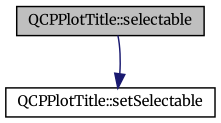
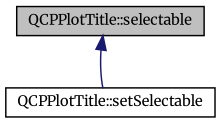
  digraph {
    rankdir=TB
    fontname=Merriweather
    node [color=black fontname=Merriweather fontsize=10 shape=record style=filled]
    n1 [fillcolor=grey75 fontcolor=black height=0.2 label="QCPPlotTitle::selectable" width=0.4]
    n2 [fillcolor=white height=0.2 label="QCPPlotTitle::setSelectable" width=0.4]
-   n2 -> n1 [color=midnightblue dir=back fontname=Merriweather fontsize=10 labelfontname=Helvetica labelfontsize=10 style=solid]
+   n1 -> n2 [color=midnightblue dir=back fontname=Merriweather fontsize=10 labelfontname=Helvetica labelfontsize=10 style=solid]
  }
